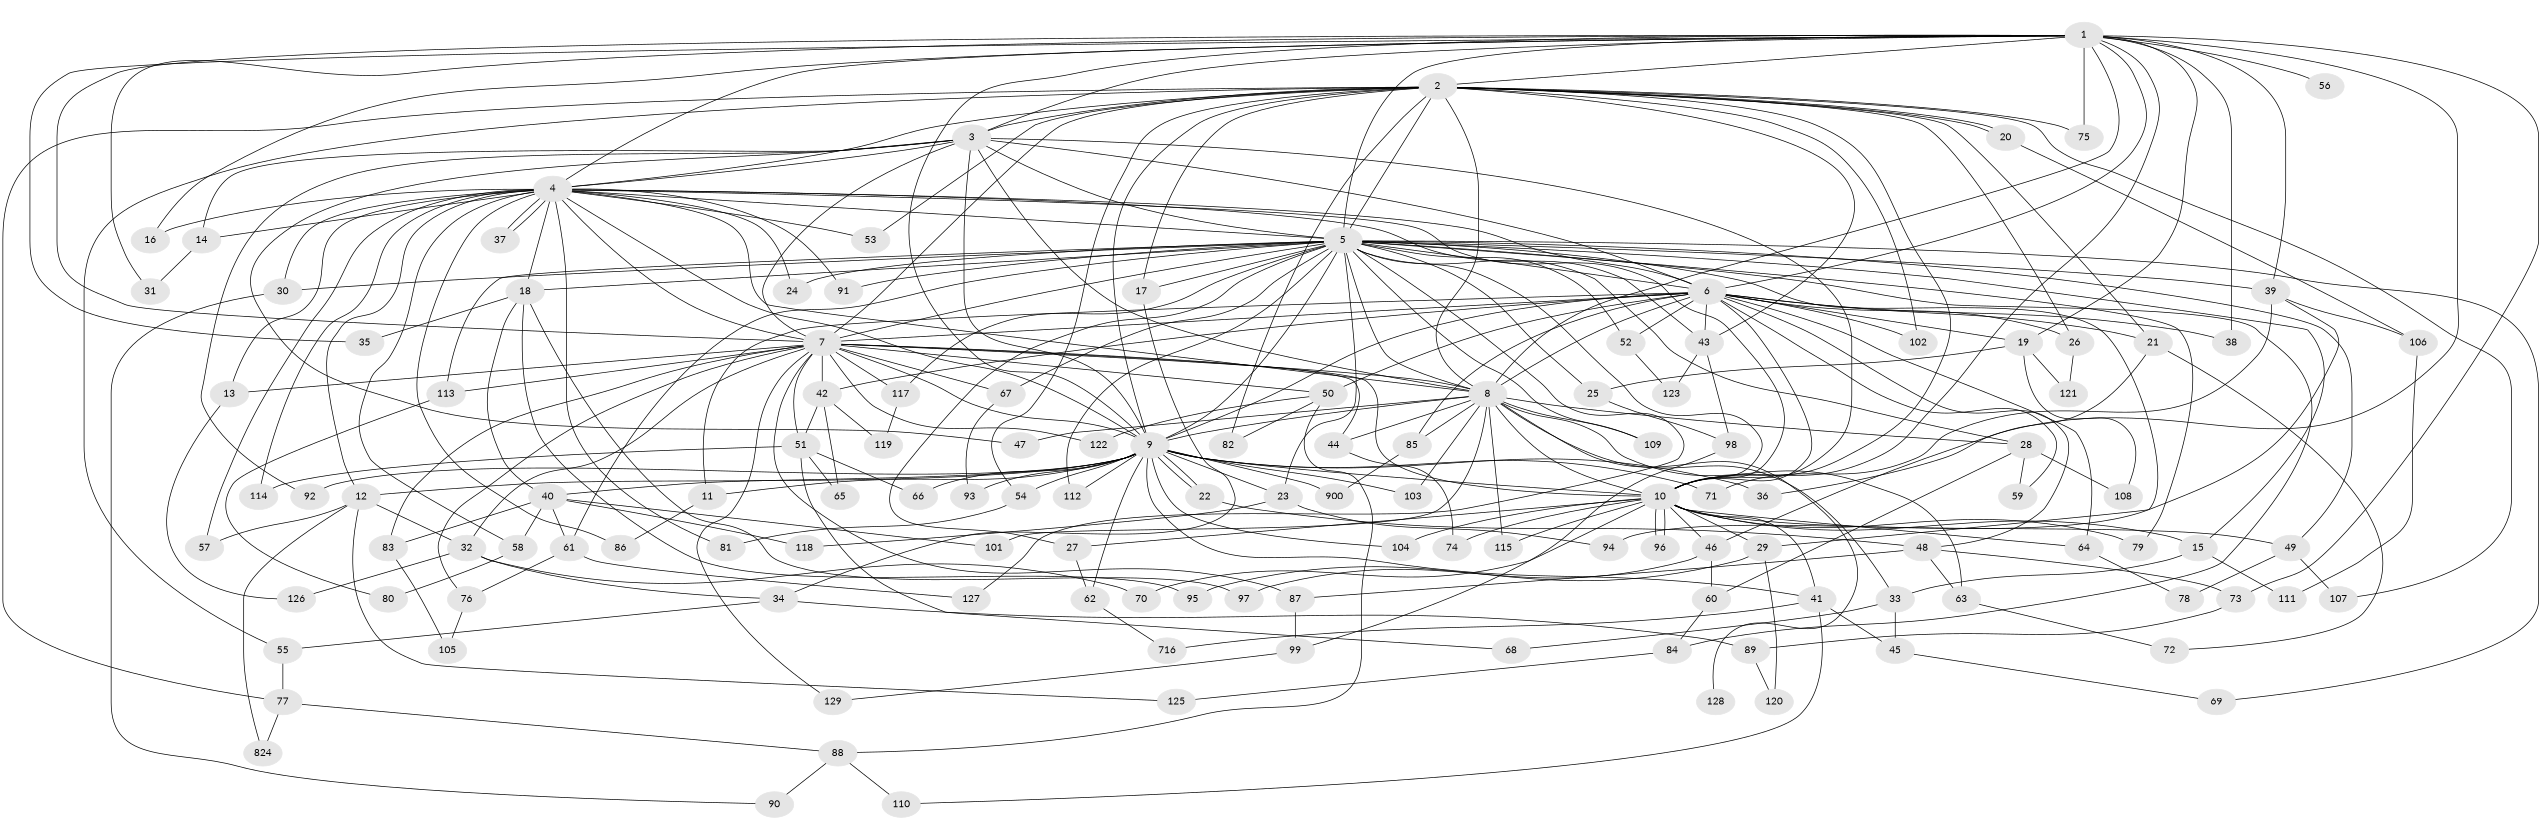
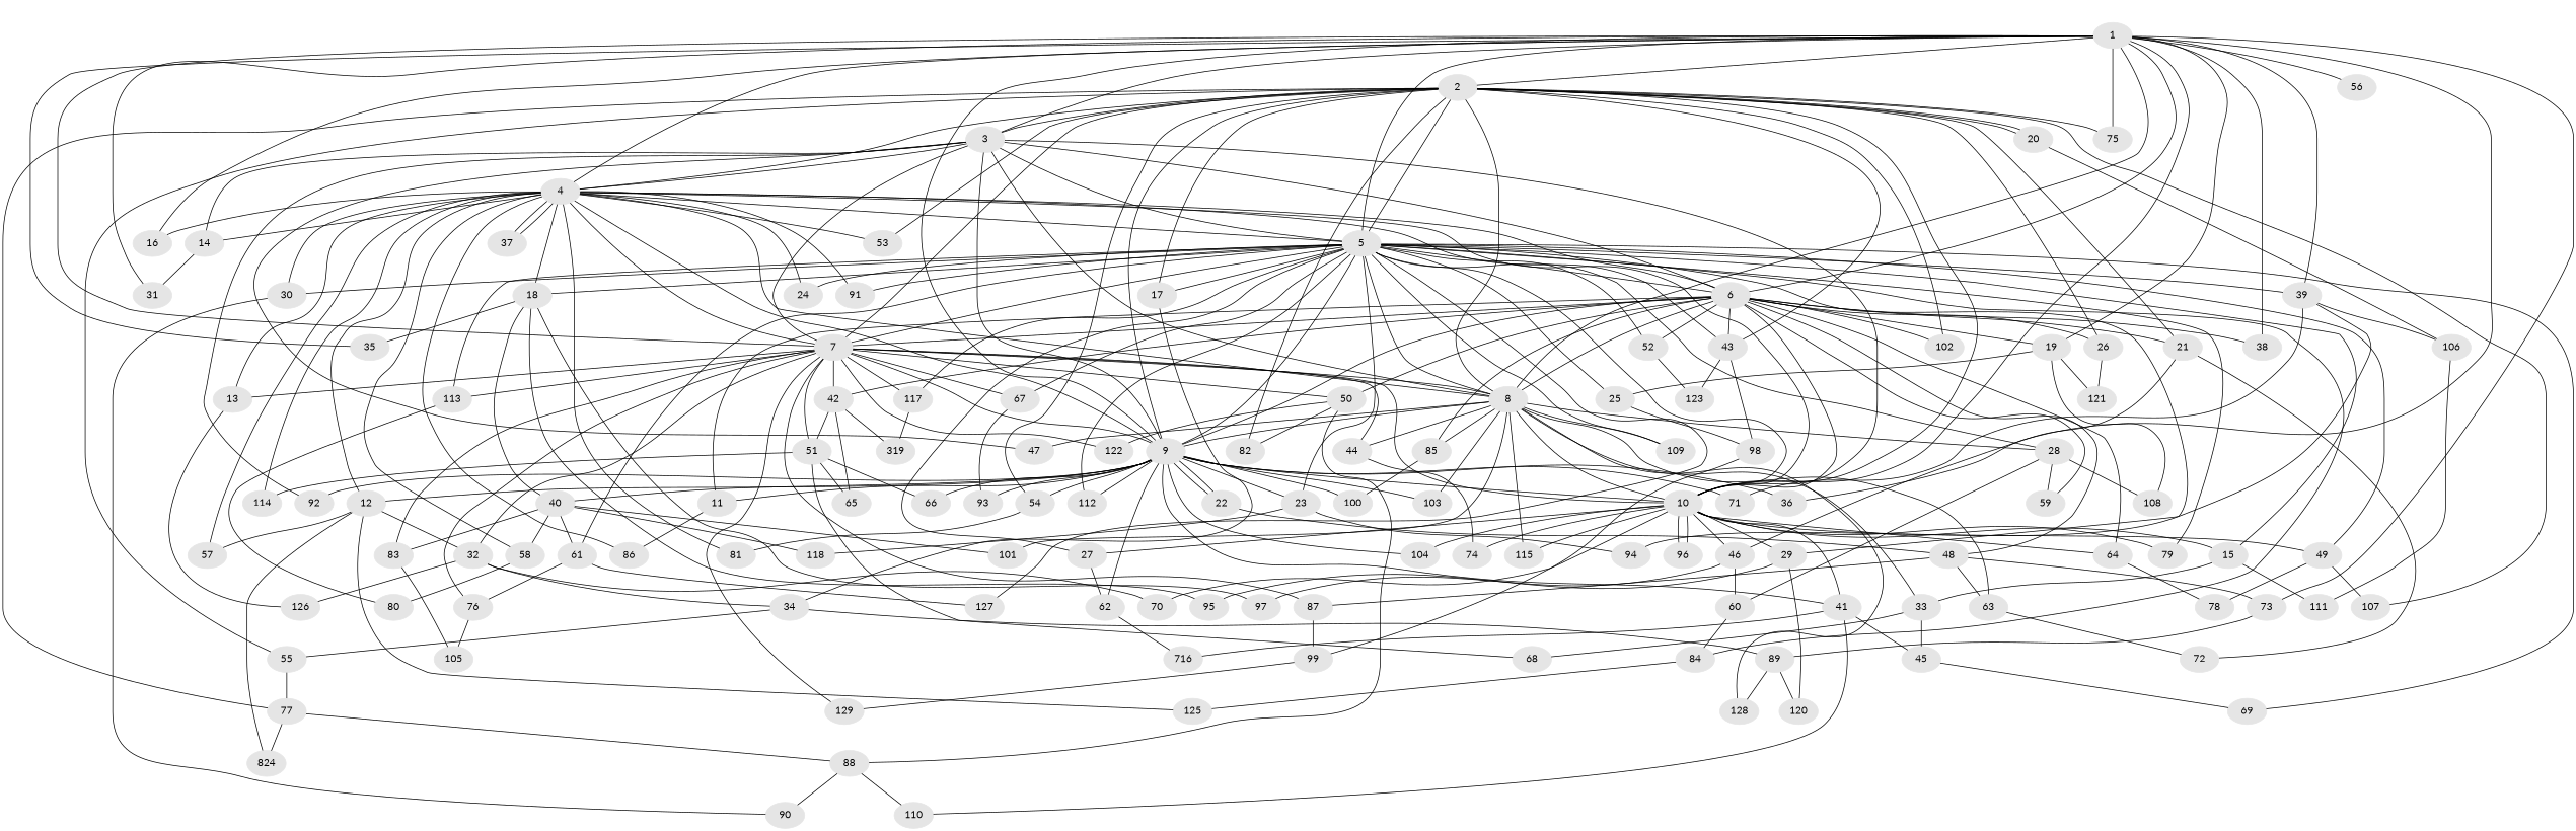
  graph {
    fontname=Lato
    node [color=gray90 fontname=Lato style=filled]
    edge [fontname=Lato]
    1
    2
    3
    4
    5
    6
    7
    8
    9
    10
    16
    19
    31
    35
    36
    38
    39
    56
    73
    75
    17
    20
    21
    26
    53
    54
    55
    77
    82
    102
    107
    43
    14
    47
    92
    12
    13
    18
    24
    30
    37
    57
    58
    81
    86
    91
    114
    15
    23
    25
    27
    28
    29
    49
    52
    61
    67
    69
    79
    84
    109
    112
    113
    117
    127
    11
    42
    48
    50
    59
    64
    85
    32
    44
    51
    76
    83
    87
    122
    129
    33
    63
    101
    103
    115
    128
    22
    40
    41
    62
    66
    71
    93
-   100 [label=900]
+   100
    104
    46
    70
    74
    96
    108
    121
    106
    94
    89
    34
    72
    n107 [label=824]
    88
    125
    126
    95
    97
    90
    98
    123
    80
    111
    118
    60
    120
    78
-   119
+   119 [label=319]
    65
    68
    105
    99
    45
    110
    n129 [label=716]
    1 -- 2
    1 -- 3
    1 -- 4
    1 -- 5
    1 -- 6
    1 -- 7
    1 -- 8
    1 -- 9
    1 -- 10
    1 -- 16
    1 -- 19
    1 -- 31
    1 -- 35
    1 -- 36
    1 -- 38
    1 -- 39
    1 -- 56
    1 -- 73
    1 -- 75
    2 -- 3
    2 -- 4
    2 -- 5
    2 -- 7
    2 -- 8
    2 -- 9
    2 -- 10
    2 -- 75
    2 -- 17
    2 -- 20
    2 -- 20
    2 -- 21
    2 -- 26
    2 -- 53
    2 -- 54
    2 -- 55
    2 -- 77
    2 -- 82
    2 -- 102
    2 -- 107
    2 -- 43
    3 -- 4
    3 -- 5
    3 -- 6
    3 -- 7
    3 -- 8
    3 -- 9
    3 -- 10
    3 -- 14
    3 -- 47
    3 -- 92
    4 -- 5
    4 -- 6
    4 -- 7
    4 -- 8
    4 -- 9
    4 -- 10
    4 -- 16
    4 -- 53
    4 -- 43
    4 -- 14
    4 -- 12
    4 -- 13
    4 -- 18
    4 -- 24
    4 -- 30
    4 -- 37
    4 -- 37
    4 -- 57
    4 -- 58
    4 -- 81
    4 -- 86
    4 -- 91
    4 -- 114
    5 -- 6
    5 -- 7
    5 -- 8
    5 -- 9
    5 -- 10
    5 -- 39
    5 -- 17
    5 -- 18
    5 -- 24
    5 -- 30
    5 -- 91
    5 -- 15
    5 -- 23
    5 -- 25
    5 -- 27
    5 -- 28
    5 -- 29
    5 -- 49
    5 -- 52
    5 -- 61
    5 -- 67
    5 -- 69
    5 -- 79
    5 -- 84
    5 -- 109
    5 -- 112
    5 -- 113
    5 -- 117
    5 -- 127
    6 -- 7
    6 -- 8
    6 -- 9
    6 -- 10
    6 -- 19
    6 -- 38
    6 -- 21
    6 -- 26
    6 -- 102
    6 -- 43
    6 -- 52
    6 -- 11
    6 -- 42
    6 -- 48
    6 -- 50
    6 -- 59
    6 -- 64
    6 -- 85
    7 -- 8
    7 -- 9
    7 -- 10
    7 -- 13
    7 -- 67
    7 -- 113
    7 -- 117
    7 -- 42
    7 -- 50
    7 -- 32
    7 -- 44
    7 -- 51
    7 -- 76
    7 -- 83
    7 -- 87
    7 -- 122
    7 -- 129
    8 -- 9
    8 -- 10
    8 -- 47
    8 -- 28
    8 -- 109
    8 -- 85
    8 -- 44
    8 -- 33
    8 -- 63
    8 -- 101
    8 -- 103
    8 -- 115
    8 -- 128
    9 -- 10
    9 -- 36
    9 -- 54
    9 -- 92
    9 -- 12
    9 -- 23
    9 -- 112
    9 -- 11
    9 -- 103
    9 -- 22
    9 -- 22
    9 -- 40
    9 -- 41
    9 -- 62
    9 -- 66
    9 -- 71
    9 -- 93
    9 -- 100
    9 -- 104
    10 -- 15
    10 -- 27
    10 -- 29
    10 -- 49
    10 -- 79
    10 -- 64
    10 -- 115
    10 -- 41
    10 -- 104
    10 -- 46
    10 -- 70
    10 -- 74
    10 -- 96
    10 -- 96
    19 -- 25
    19 -- 108
    19 -- 121
    39 -- 71
    39 -- 106
    39 -- 94
    73 -- 89
    17 -- 34
    20 -- 106
    21 -- 46
    21 -- 72
    26 -- 121
    54 -- 81
    55 -- 77
    77 -- n107
    77 -- 88
    43 -- 98
    43 -- 123
    14 -- 31
    12 -- 57
    12 -- 32
    12 -- n107
    12 -- 125
    13 -- 126
    18 -- 35
    18 -- 40
    18 -- 95
    18 -- 97
    30 -- 90
    58 -- 80
    15 -- 33
    15 -- 111
    23 -- 94
    23 -- 118
    25 -- 98
    27 -- 62
    28 -- 59
    28 -- 108
    28 -- 60
    29 -- 95
    29 -- 120
    49 -- 107
    49 -- 78
    52 -- 123
    61 -- 127
    61 -- 76
    67 -- 93
    84 -- 125
    113 -- 80
    117 -- 119
    11 -- 86
    42 -- 51
    42 -- 119
    42 -- 65
    48 -- 73
    48 -- 87
    48 -- 63
    50 -- 82
    50 -- 122
    50 -- 88
    64 -- 78
    85 -- 100
    32 -- 70
    32 -- 34
    32 -- 126
    44 -- 74
    51 -- 114
    51 -- 66
    51 -- 65
    51 -- 68
    76 -- 105
    83 -- 105
    87 -- 99
    33 -- 68
    33 -- 45
    63 -- 72
    22 -- 48
    40 -- 58
    40 -- 61
    40 -- 83
    40 -- 101
    40 -- 118
    41 -- 45
    41 -- 110
    41 -- n129
    62 -- n129
    46 -- 97
    46 -- 60
    106 -- 111
+   89 -- 128
    89 -- 120
    34 -- 55
    34 -- 89
    88 -- 90
    88 -- 110
    98 -- 99
    60 -- 84
    99 -- 129
    45 -- 69
  }
